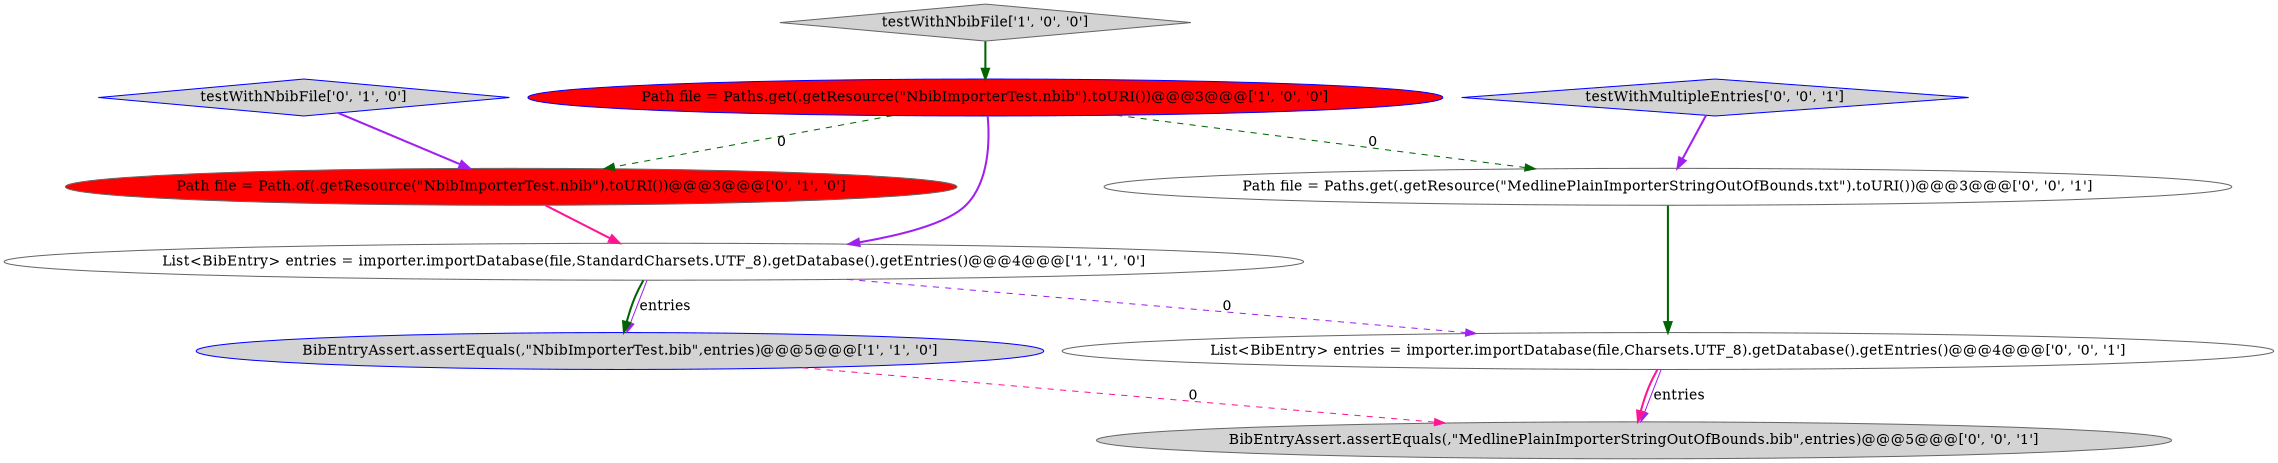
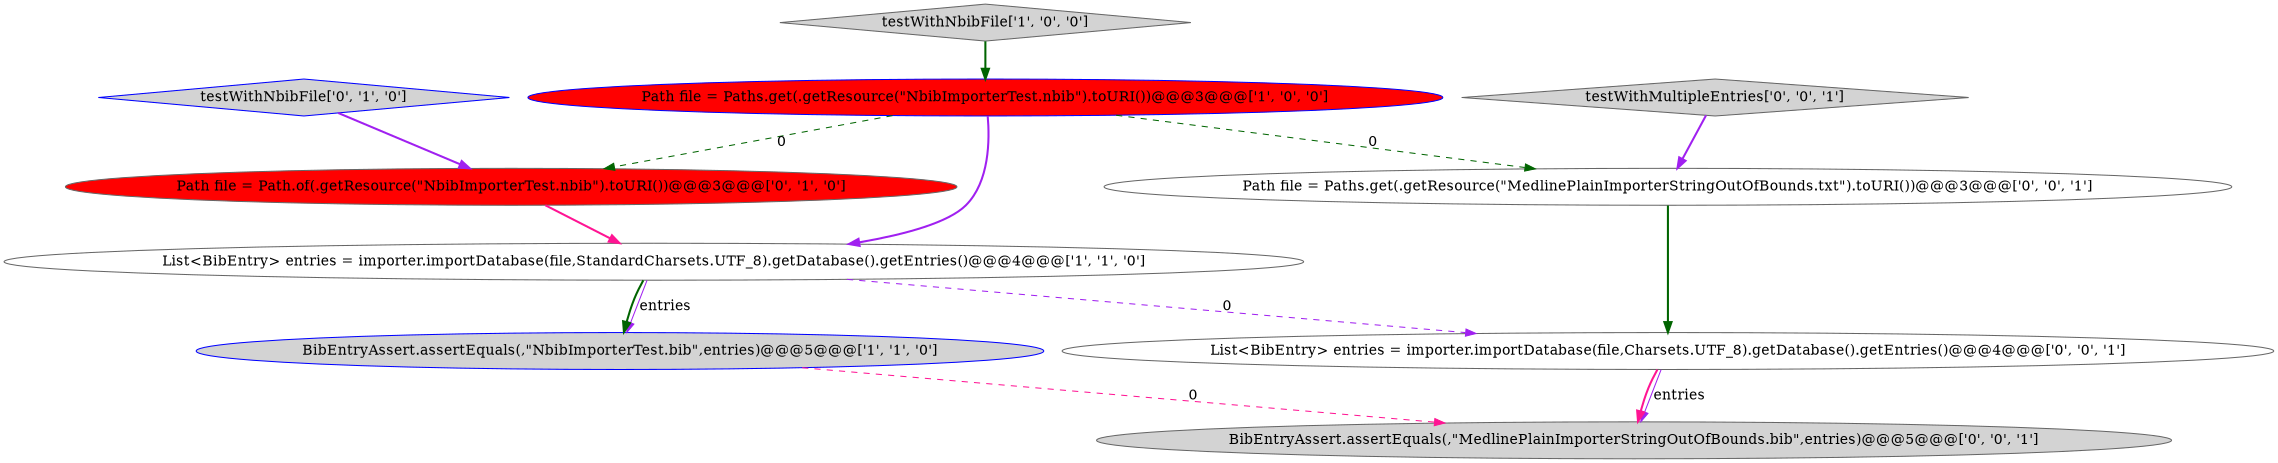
  digraph {
    node [fillcolor=lightgray shape=ellipse style=filled color=gray40]
    edge [style=bold color=purple]
    n1 [label="BibEntryAssert.assertEquals(,\"NbibImporterTest.bib\",entries)@@@5@@@['1', '1', '0']" color=blue]
    n2 [label="BibEntryAssert.assertEquals(,\"MedlinePlainImporterStringOutOfBounds.bib\",entries)@@@5@@@['0', '0', '1']"]
    n3 [fillcolor=red label="Path file = Paths.get(.getResource(\"NbibImporterTest.nbib\").toURI())@@@3@@@['1', '0', '0']" color=blue]
    n4 [fillcolor=white label="Path file = Paths.get(.getResource(\"MedlinePlainImporterStringOutOfBounds.txt\").toURI())@@@3@@@['0', '0', '1']"]
    n5 [fillcolor=white label="List<BibEntry> entries = importer.importDatabase(file,StandardCharsets.UTF_8).getDatabase().getEntries()@@@4@@@['1', '1', '0']"]
    n6 [fillcolor=red label="Path file = Path.of(.getResource(\"NbibImporterTest.nbib\").toURI())@@@3@@@['0', '1', '0']"]
    n7 [label="testWithNbibFile['0', '1', '0']" shape=diamond color=blue]
-   n8 [label="testWithMultipleEntries['0', '0', '1']" shape=diamond color=blue]
+   n8 [label="testWithMultipleEntries['0', '0', '1']" shape=diamond]
    n9 [fillcolor=white label="List<BibEntry> entries = importer.importDatabase(file,Charsets.UTF_8).getDatabase().getEntries()@@@4@@@['0', '0', '1']"]
    n10 [label="testWithNbibFile['1', '0', '0']" shape=diamond]
    n1 -> n2 [label=0 style=dashed color=deeppink]
    n3 -> n4 [label=0 style=dashed color=darkgreen]
    n3 -> n5
    n3 -> n6 [label=0 style=dashed color=darkgreen]
    n4 -> n9 [color=darkgreen]
    n5 -> n1 [label=entries style=solid]
    n5 -> n1 [color=darkgreen]
    n5 -> n9 [label=0 style=dashed]
    n6 -> n5 [color=deeppink]
    n7 -> n6
    n8 -> n4
    n9 -> n2 [label=entries style=solid]
    n9 -> n2 [color=deeppink]
    n10 -> n3 [color=darkgreen]
  }
